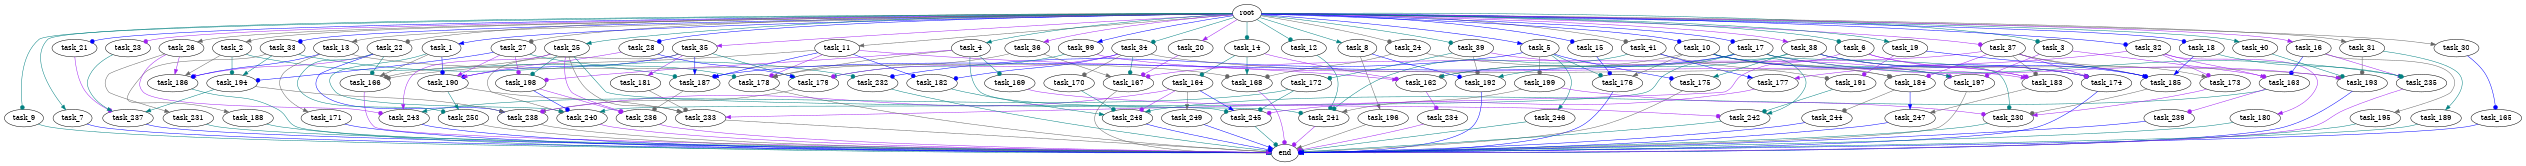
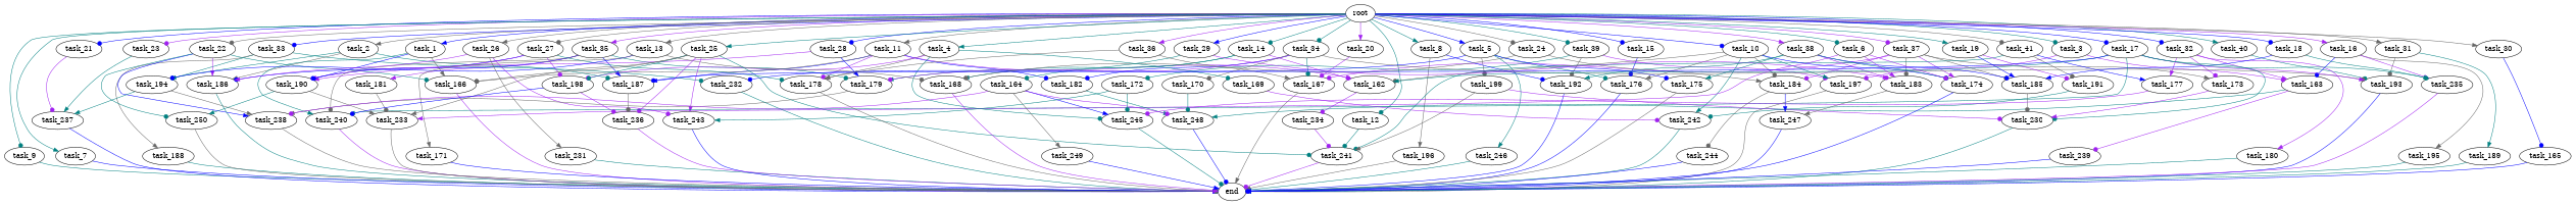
  digraph {
    edge [arrowhead=dot color=teal]
    root
    task_11
    task_2
    task_21
    task_23
    task_35
    task_33
    task_14
    task_3
    task_39
    task_22
    task_5
    task_30
    task_9
    task_27
    task_20
    task_37
    task_40
    task_8
    task_15
    task_24
    task_28
    task_41
    task_31
    task_12
    task_32
    task_10
-   task_29 [label=task_99]
+   task_29
    task_1
    task_34
    task_4
    task_13
    task_36
    task_16
    task_18
    task_26
    task_25
    task_19
    task_38
    task_17
    task_6
    task_7
    task_182
    task_162
    task_178
    task_187
    task_166
    task_194
    task_186
    task_237
    task_179
    task_181
    task_190
    task_240
    task_232
    task_188
    task_164
    task_168
    task_197
    task_163
    task_172
    task_192
    task_238
    task_250
    task_176
    task_199
    task_246
    task_175
    task_165
    end
    task_198
    task_167
    task_185
    task_173
    task_183
    task_184
    task_174
    task_193
    task_196
    task_241
    task_191
    task_177
    task_189
    task_180
    task_242
    task_170
    task_245
    task_169
    task_171
    task_195
    task_235
    task_231
    task_243
    task_233
    task_236
    task_230
    task_248
    task_234
    task_239
    task_249
    task_247
    task_244
    root -> task_11 [arrowhead=normal color=gray40]
    root -> task_2 [arrowhead=normal color=gray40]
    root -> task_21 [color=blue]
    root -> task_23 [color=purple]
    root -> task_35 [arrowhead=normal color=purple]
    root -> task_33 [color=blue]
    root -> task_14
    root -> task_3
    root -> task_39
    root -> task_22 [color=gray40]
    root -> task_5 [arrowhead=normal color=blue]
    root -> task_30 [arrowhead=normal color=gray40]
    root -> task_9
    root -> task_27 [color=gray40]
    root -> task_20 [arrowhead=normal color=purple]
    root -> task_37 [color=purple]
    root -> task_40 [arrowhead=normal]
    root -> task_8 [arrowhead=normal]
    root -> task_15 [color=blue]
    root -> task_24 [color=gray40]
    root -> task_28 [color=blue]
    root -> task_41 [color=gray40]
    root -> task_31 [arrowhead=normal color=gray40]
    root -> task_12
    root -> task_32 [color=blue]
    root -> task_10 [color=blue]
    root -> task_29 [arrowhead=normal color=blue]
    root -> task_1 [arrowhead=normal color=blue]
    root -> task_34
    root -> task_4 [arrowhead=normal]
    root -> task_13 [arrowhead=normal color=gray40]
    root -> task_36 [arrowhead=normal color=purple]
    root -> task_16 [arrowhead=normal color=purple]
    root -> task_18 [color=blue]
    root -> task_26 [arrowhead=normal color=gray40]
    root -> task_25 [arrowhead=normal]
    root -> task_19 [arrowhead=normal]
    root -> task_38 [arrowhead=normal color=purple]
    root -> task_17 [color=blue]
    root -> task_6
    root -> task_7 [arrowhead=normal]
    task_11 -> task_182 [color=blue]
    task_11 -> task_162 [arrowhead=normal color=purple]
    task_11 -> task_178 [color=purple]
    task_11 -> task_187 [arrowhead=normal color=blue]
    task_11 -> task_166 [color=gray40]
    task_2 -> task_187
    task_2 -> task_194
    task_2 -> task_186 [arrowhead=normal color=gray40]
    task_21 -> task_237 [color=purple]
    task_23 -> task_237 [arrowhead=normal]
    task_35 -> task_187 [arrowhead=normal color=blue]
    task_35 -> task_179
    task_35 -> task_181 [arrowhead=normal color=purple]
    task_35 -> task_190 [color=blue]
    task_35 -> task_240 [color=gray40]
    task_33 -> task_194 [arrowhead=normal]
    task_33 -> task_232
    task_33 -> task_188 [arrowhead=normal color=gray40]
    task_14 -> task_162 [color=purple]
    task_14 -> task_164
    task_14 -> task_168 [arrowhead=normal]
    task_3 -> task_197 [color=purple]
    task_3 -> task_163 [color=purple]
    task_39 -> task_197 [color=purple]
    task_39 -> task_172
    task_39 -> task_192 [color=gray40]
    task_22 -> task_166
    task_22 -> task_186 [arrowhead=normal color=purple]
    task_22 -> task_238 [arrowhead=normal color=blue]
    task_22 -> task_250
    task_5 -> task_232 [color=blue]
    task_5 -> task_176
    task_5 -> task_199 [color=gray40]
    task_5 -> task_246 [arrowhead=normal]
    task_5 -> task_175 [color=blue]
    task_30 -> task_165 [color=blue]
    task_9 -> end [arrowhead=normal]
    task_27 -> task_178
    task_27 -> task_194 [color=blue]
    task_27 -> task_190 [arrowhead=normal color=purple]
    task_27 -> task_198 [color=purple]
    task_20 -> task_167 [color=purple]
    task_37 -> task_167 [color=purple]
    task_37 -> task_185 [color=gray40]
    task_37 -> task_173 [arrowhead=normal color=gray40]
    task_37 -> task_183 [color=gray40]
    task_37 -> task_184 [color=purple]
    task_37 -> task_174 [arrowhead=normal color=purple]
    task_40 -> task_193
    task_8 -> task_192 [color=blue]
    task_8 -> task_196 [arrowhead=normal color=gray40]
    task_15 -> task_176 [color=blue]
    task_24 -> task_168 [color=gray40]
    task_24 -> task_184 [arrowhead=normal color=gray40]
    task_28 -> task_179 [arrowhead=normal color=blue]
    task_28 -> task_190 [arrowhead=normal color=purple]
    task_41 -> task_241
    task_41 -> task_191 [color=gray40]
    task_41 -> task_177 [arrowhead=normal color=blue]
    task_31 -> task_193 [color=gray40]
    task_31 -> task_189 [arrowhead=normal]
    task_12 -> task_241
    task_32 -> task_163 [arrowhead=normal color=purple]
    task_32 -> task_173 [color=purple]
    task_32 -> task_177 [arrowhead=normal color=purple]
    task_32 -> task_180 [arrowhead=normal color=purple]
    task_10 -> task_162 [color=gray40]
    task_10 -> task_197 [arrowhead=normal]
    task_10 -> task_176 [arrowhead=normal color=gray40]
    task_10 -> task_184 [color=gray40]
    task_10 -> task_174 [color=blue]
    task_10 -> task_242 [arrowhead=normal]
    task_29 -> task_179 [arrowhead=normal]
    task_29 -> task_183 [arrowhead=normal color=purple]
    task_1 -> task_166 [arrowhead=normal color=gray40]
    task_1 -> task_190 [color=blue]
    task_1 -> task_240 [arrowhead=normal]
    task_34 -> task_182 [color=blue]
    task_34 -> task_179 [color=purple]
    task_34 -> task_167
    task_34 -> task_193 [color=gray40]
    task_34 -> task_170 [color=gray40]
    task_4 -> task_178 [arrowhead=normal color=gray40]
    task_4 -> task_198 [color=purple]
    task_4 -> task_245
    task_4 -> task_169
    task_13 -> task_186 [color=blue]
    task_13 -> task_168 [color=gray40]
    task_13 -> task_171 [arrowhead=normal color=gray40]
    task_36 -> task_178 [arrowhead=normal color=gray40]
    task_36 -> task_167 [arrowhead=normal color=gray40]
    task_16 -> task_163 [color=blue]
    task_16 -> task_195 [arrowhead=normal color=gray40]
    task_16 -> task_235 [arrowhead=normal color=purple]
    task_18 -> task_185 [arrowhead=normal color=blue]
    task_18 -> task_235
    task_26 -> task_186 [arrowhead=normal color=purple]
    task_26 -> task_231 [arrowhead=normal color=gray40]
    task_26 -> task_243 [color=purple]
    task_25 -> task_166 [color=gray40]
    task_25 -> task_198
    task_25 -> task_241
    task_25 -> task_243 [arrowhead=normal color=purple]
    task_25 -> task_233 [arrowhead=normal color=gray40]
    task_25 -> task_236 [color=purple]
    task_19 -> task_185 [arrowhead=normal color=blue]
    task_19 -> task_191 [color=purple]
    task_38 -> task_192 [arrowhead=normal]
    task_38 -> task_175 [arrowhead=normal]
    task_38 -> task_185 [color=blue]
    task_38 -> task_183 [color=purple]
    task_38 -> task_174
    task_17 -> task_162 [arrowhead=normal]
    task_17 -> task_187 [color=blue]
    task_17 -> task_240 [arrowhead=normal]
    task_17 -> task_193 [arrowhead=normal color=purple]
    task_17 -> task_235 [arrowhead=normal]
    task_17 -> task_230
    task_6 -> task_183 [arrowhead=normal color=purple]
    task_6 -> task_174 [color=purple]
    task_6 -> task_233 [arrowhead=normal color=purple]
    task_7 -> end [arrowhead=normal color=blue]
    task_182 -> task_248 [arrowhead=normal]
    task_162 -> task_234 [color=purple]
    task_178 -> end [color=gray40]
    task_187 -> task_236 [color=gray40]
    task_166 -> end [color=purple]
    task_194 -> task_237 [arrowhead=normal]
    task_194 -> task_238 [arrowhead=normal color=gray40]
    task_186 -> end [arrowhead=normal]
    task_237 -> end [arrowhead=normal color=blue]
    task_179 -> task_238 [arrowhead=normal color=gray40]
    task_181 -> task_233 [color=gray40]
    task_190 -> task_250 [arrowhead=normal]
    task_190 -> task_233 [arrowhead=normal color=gray40]
    task_240 -> end [arrowhead=normal color=purple]
    task_232 -> end
    task_188 -> end
    task_164 -> task_238 [color=purple]
    task_164 -> task_245 [arrowhead=normal color=blue]
    task_164 -> task_248 [color=purple]
    task_164 -> task_249 [arrowhead=normal color=gray40]
    task_168 -> end [color=purple]
    task_197 -> end [color=gray40]
    task_163 -> task_248 [arrowhead=normal]
    task_163 -> task_239 [color=purple]
    task_172 -> task_245
    task_172 -> task_243 [arrowhead=normal]
    task_192 -> end [color=blue]
    task_238 -> end [color=gray40]
    task_250 -> end [color=gray40]
    task_176 -> end [arrowhead=normal color=blue]
    task_199 -> task_241 [arrowhead=normal color=gray40]
    task_199 -> task_230 [color=purple]
    task_246 -> end [arrowhead=normal]
    task_175 -> end [color=gray40]
    task_165 -> end [arrowhead=normal color=blue]
    task_198 -> task_240 [color=blue]
    task_198 -> task_236 [color=purple]
    task_167 -> end [arrowhead=normal color=gray40]
    task_185 -> task_230 [color=gray40]
    task_173 -> task_230 [arrowhead=normal color=purple]
    task_183 -> task_247 [arrowhead=normal color=gray40]
    task_184 -> task_247 [arrowhead=normal color=blue]
    task_184 -> task_244 [color=gray40]
    task_174 -> end [color=blue]
    task_193 -> end [arrowhead=normal color=blue]
    task_196 -> end [arrowhead=normal color=gray40]
    task_241 -> end [color=purple]
    task_191 -> task_242
    task_177 -> task_245 [color=purple]
    task_189 -> end
    task_180 -> end [arrowhead=normal]
    task_242 -> end [arrowhead=normal]
    task_170 -> task_248
    task_245 -> end
    task_169 -> task_242 [color=purple]
    task_171 -> end [color=blue]
    task_195 -> end [arrowhead=normal]
    task_235 -> end [color=purple]
    task_231 -> end
    task_243 -> end [arrowhead=normal color=blue]
    task_233 -> end [color=gray40]
    task_236 -> end [arrowhead=normal color=purple]
    task_230 -> end [arrowhead=normal]
    task_248 -> end [color=blue]
-   task_234 -> end [color=purple]
+   task_234 -> task_241 [color=purple]
    task_239 -> end [arrowhead=normal color=blue]
    task_249 -> end [arrowhead=normal color=blue]
    task_247 -> end [arrowhead=normal color=blue]
    task_244 -> end [color=blue]
  }
